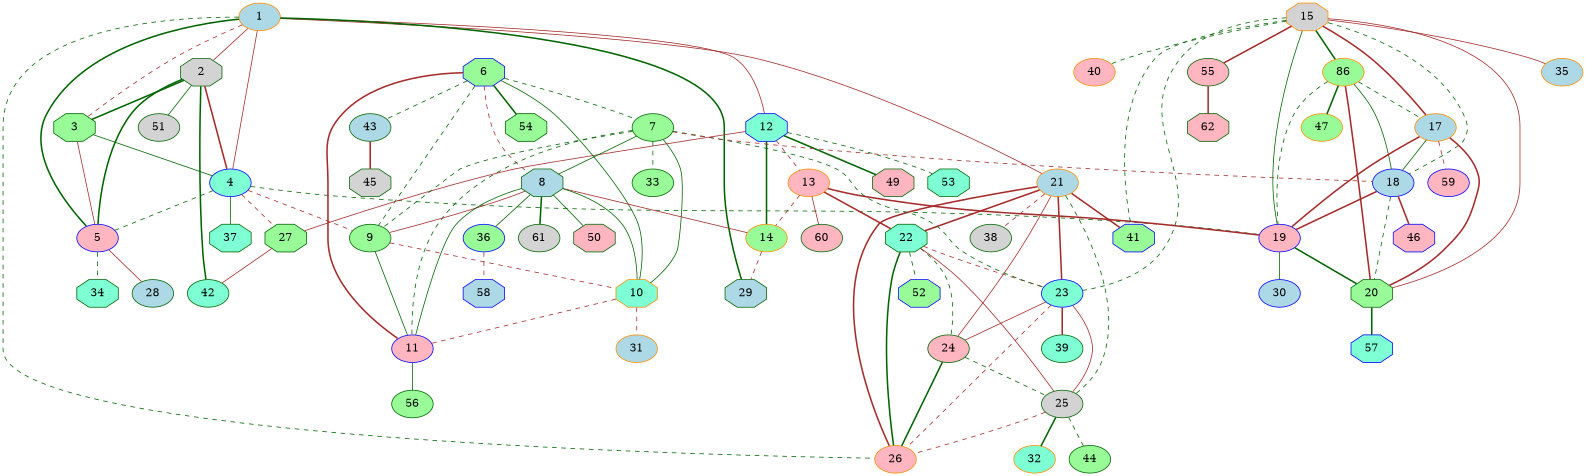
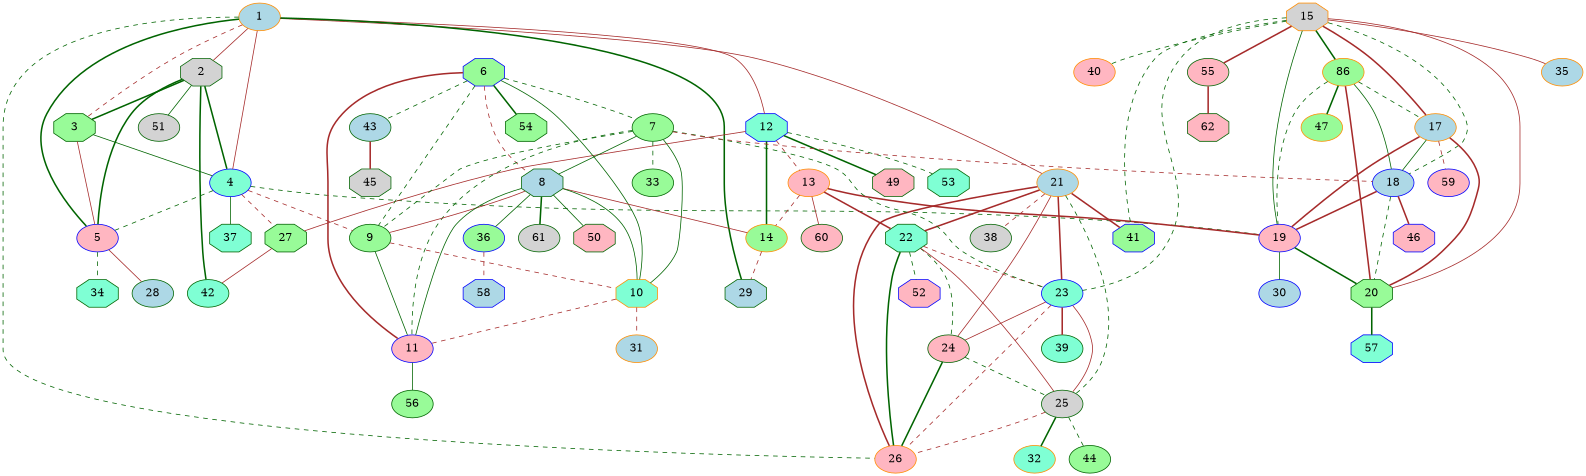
  graph {
    node [color=darkgreen fillcolor=palegreen shape=ellipse style=filled]
    edge [color=darkgreen style=dashed weight=1.0]
    1 [color=darkorange fillcolor=lightblue]
    2 [fillcolor=lightgrey shape=octagon]
    3 [shape=octagon]
    4 [color=blue fillcolor=aquamarine]
    5 [color=blue fillcolor=lightpink]
    12 [color=blue fillcolor=aquamarine shape=octagon]
    21 [color=darkorange fillcolor=lightblue]
    26 [color=darkorange fillcolor=lightpink]
    29 [fillcolor=lightblue shape=octagon]
    42 [fillcolor=aquamarine]
    51 [fillcolor=lightgrey]
    9
    19 [color=blue fillcolor=lightpink]
    27 [shape=octagon]
    37 [fillcolor=aquamarine shape=octagon]
    28 [fillcolor=lightblue]
    34 [fillcolor=aquamarine shape=octagon]
    14 [color=darkorange]
    13 [color=darkorange fillcolor=lightpink]
    49 [fillcolor=lightpink shape=octagon]
    53 [fillcolor=aquamarine shape=octagon]
    23 [color=blue fillcolor=aquamarine]
    22 [fillcolor=aquamarine shape=octagon]
    41 [color=blue shape=octagon]
    24 [fillcolor=lightpink]
    25 [fillcolor=lightgrey]
    38 [fillcolor=lightgrey]
    10 [color=darkorange fillcolor=aquamarine shape=octagon]
    11 [color=blue fillcolor=lightpink]
    20 [shape=octagon]
    30 [color=blue fillcolor=lightblue]
    6 [color=blue shape=octagon]
    7
    8 [fillcolor=lightblue shape=octagon]
    43 [fillcolor=lightblue]
    54 [shape=octagon]
    18 [color=blue fillcolor=lightblue]
    33
    36 [color=blue]
    50 [fillcolor=lightpink shape=octagon]
    61 [fillcolor=lightgrey]
    31 [color=darkorange fillcolor=lightblue]
    56
    45 [fillcolor=lightgrey shape=octagon]
    46 [color=blue fillcolor=lightpink shape=octagon]
    39 [fillcolor=aquamarine]
    58 [color=blue fillcolor=lightblue shape=octagon]
    60 [fillcolor=lightpink]
-   52 [color=blue shape=octagon]
+   52 [color=blue fillcolor=lightpink shape=octagon]
    15 [color=darkorange fillcolor=lightgrey shape=octagon]
    n51 [color=darkorange label=86]
    17 [color=darkorange fillcolor=lightblue]
    35 [color=darkorange fillcolor=lightblue]
    40 [color=darkorange fillcolor=lightpink]
    55 [fillcolor=lightpink]
    47 [color=darkorange]
    59 [color=blue fillcolor=lightpink]
    57 [color=blue fillcolor=aquamarine shape=octagon]
    62 [fillcolor=lightpink shape=octagon]
    32 [color=darkorange fillcolor=aquamarine]
    44
    1 -- 2 [color=brown style=solid]
    1 -- 3 [color=brown]
    1 -- 4 [color=brown style=solid weight=2.0]
    1 -- 5 [style=bold]
    1 -- 12 [color=brown style=solid]
    1 -- 21 [color=brown style=solid]
    1 -- 26
    1 -- 29 [style=bold]
    2 -- 3 [style=bold]
-   2 -- 4 [color=brown style=bold weight=2.0]
+   2 -- 4 [style=bold weight=2.0]
    2 -- 5 [style=bold]
    2 -- 42 [style=bold weight=2.0]
    2 -- 51 [style=solid]
    3 -- 4 [style=solid weight=4.0]
    3 -- 5 [color=brown style=solid]
    4 -- 5 [weight=2.0]
    4 -- 9 [color=brown]
    4 -- 19
    4 -- 27 [color=brown]
    4 -- 37 [style=solid]
    5 -- 28 [color=brown style=solid]
    5 -- 34 [weight=5.0]
    12 -- 27 [color=brown style=solid weight=5.0]
    12 -- 14 [style=bold weight=4.0]
    12 -- 13 [color=brown weight=4.0]
    12 -- 49 [style=bold]
    12 -- 53 [weight=3.0]
    21 -- 26 [color=brown style=bold]
    21 -- 23 [color=brown style=bold]
    21 -- 22 [color=brown style=bold]
    21 -- 41 [color=brown style=bold weight=3.0]
    21 -- 24 [color=brown style=solid]
    21 -- 25
    21 -- 38 [color=brown]
    9 -- 10 [color=brown]
    9 -- 11 [style=solid]
    19 -- 20 [style=bold]
    19 -- 30 [style=solid weight=3.0]
    27 -- 42 [color=brown style=solid]
    14 -- 29 [color=brown]
    13 -- 19 [color=brown style=bold]
    13 -- 14 [color=brown]
    13 -- 22 [color=brown style=bold]
    13 -- 60 [color=brown style=solid]
    23 -- 26 [color=brown]
    23 -- 24 [color=brown style=solid]
    23 -- 25 [color=brown style=solid]
    23 -- 39 [color=brown style=bold weight=2.0]
    22 -- 26 [style=bold]
    22 -- 23 [color=brown]
    22 -- 24
    22 -- 25 [color=brown style=solid]
    22 -- 52
    24 -- 26 [style=bold]
    24 -- 25
    25 -- 26 [color=brown]
    25 -- 32 [style=bold]
    25 -- 44
    10 -- 11 [color=brown]
    10 -- 31 [color=brown weight=2.0]
    11 -- 56 [style=solid weight=2.0]
    20 -- 57 [style=bold weight=2.0]
    6 -- 9
    6 -- 10 [style=solid]
    6 -- 11 [color=brown style=bold]
    6 -- 7
    6 -- 8 [color=brown]
    6 -- 43
    6 -- 54 [style=bold]
    7 -- 9
    7 -- 23
    7 -- 10 [style=solid]
    7 -- 11
    7 -- 8 [style=solid]
    7 -- 18 [color=brown]
    7 -- 33
    8 -- 9 [color=brown style=solid]
    8 -- 14 [color=brown style=solid]
    8 -- 10 [style=solid]
    8 -- 11 [style=solid]
    8 -- 36 [style=solid]
    8 -- 50 [style=solid]
    8 -- 61 [style=bold]
    43 -- 45 [color=brown style=bold]
    18 -- 19 [color=brown style=bold]
    18 -- 20
    18 -- 46 [color=brown style=bold]
    36 -- 58 [color=brown]
    15 -- 19 [style=solid]
    15 -- 23
    15 -- 41
    15 -- 20 [color=brown style=solid]
    15 -- 18
    15 -- n51 [style=bold]
    15 -- 17 [color=brown style=bold]
    15 -- 35 [color=brown style=solid]
    15 -- 40
    15 -- 55 [color=brown style=bold]
    n51 -- 19
    n51 -- 20 [color=brown style=bold]
    n51 -- 18 [style=solid]
    n51 -- 17
    n51 -- 47 [style=bold]
    17 -- 19 [color=brown style=bold]
    17 -- 20 [color=brown style=bold]
    17 -- 18 [style=solid]
    17 -- 59 [color=brown]
    55 -- 62 [color=brown style=bold]
  }
